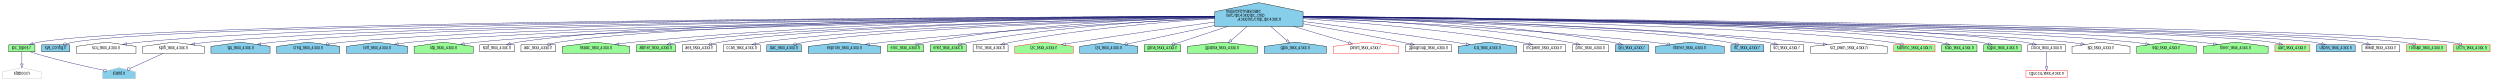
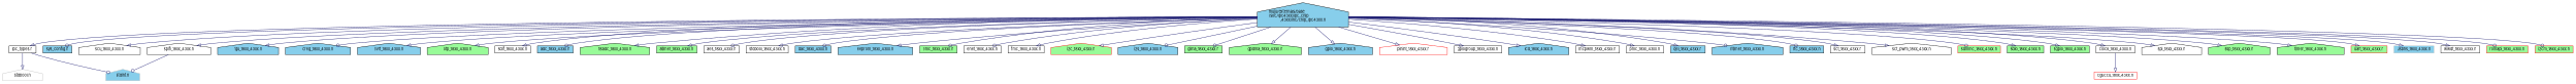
  digraph {
    fontname=Inter
    node [color=black fillcolor=palegreen fontname=Inter fontsize=10 shape=box style=filled]
    edge [arrowhead=onormal color=midnightblue fontname=Inter fontsize=10 labelfontname=Helvetica labelfontsize=10 style=solid]
    n1 [fillcolor=skyblue fontcolor=black height=0.2 label="muju/externals/base\l/soc/lpc43xx/lpc_chip\l_43xx/inc/chip_lpc43xx.h" shape=house width=0.4]
-   n2 [height=0.2 label="lpc_types.h" width=0.4]
+   n2 [fillcolor=white height=0.2 label="lpc_types.h" width=0.4]
    n3 [fillcolor=skyblue height=0.2 label="sys_config.h" width=0.4]
    n4 [fillcolor=white height=0.2 label="scu_18xx_43xx.h" shape=house width=0.4]
    n5 [fillcolor=white height=0.2 label="clock_18xx_43xx.h" width=0.4]
    n6 [fillcolor=skyblue height=0.2 label="rgu_18xx_43xx.h" shape=house width=0.4]
    n7 [fillcolor=skyblue height=0.2 label="creg_18xx_43xx.h" shape=house width=0.4]
    n8 [fillcolor=skyblue height=0.2 label="evrt_18xx_43xx.h" shape=house width=0.4]
    n9 [height=0.2 label="otp_18xx_43xx.h" shape=house width=0.4]
    n10 [fillcolor=white height=0.2 label="sdif_18xx_43xx.h" width=0.4]
-   n11 [fillcolor=white height=0.2 label="adc_18xx_43xx.h" width=0.4]
+   n11 [fillcolor=skyblue height=0.2 label="adc_18xx_43xx.h" width=0.4]
    n12 [height=0.2 label="hsadc_18xx_43xx.h" shape=house width=0.4]
    n13 [height=0.2 label="atimer_18xx_43xx.h" width=0.4]
    n14 [fillcolor=white height=0.2 label="aes_18xx_43xx.h" width=0.4]
-   n15 [fillcolor=white height=0.2 label="ccan_18xx_43xx.h" width=0.4]
+   n15 [fillcolor=white height=0.2 label="stdbool_18xx_43xx.h" width=0.4]
    n16 [fillcolor=skyblue height=0.2 label="dac_18xx_43xx.h" width=0.4]
    n17 [fillcolor=skyblue height=0.2 label="eeprom_18xx_43xx.h" shape=house width=0.4]
    n18 [height=0.2 label="emc_18xx_43xx.h" width=0.4]
-   n19 [height=0.2 label="enet_18xx_43xx.h" width=0.4]
+   n19 [fillcolor=white height=0.2 label="enet_18xx_43xx.h" width=0.4]
    n20 [fillcolor=white height=0.2 label="fmc_18xx_43xx.h" width=0.4]
    n21 [color=red height=0.2 label="i2c_18xx_43xx.h" shape=house width=0.4]
    n22 [fillcolor=skyblue height=0.2 label="i2s_18xx_43xx.h" shape=house width=0.4]
    n23 [height=0.2 label="gima_18xx_43xx.h" width=0.4]
    n24 [height=0.2 label="gpdma_18xx_43xx.h" shape=house width=0.4]
    n25 [fillcolor=skyblue height=0.2 label="gpio_18xx_43xx.h" shape=house width=0.4]
    n26 [color=red fillcolor=white height=0.2 label="pinint_18xx_43xx.h" shape=house width=0.4]
    n27 [fillcolor=white height=0.2 label="gpiogroup_18xx_43xx.h" width=0.4]
    n28 [fillcolor=skyblue height=0.2 label="lcd_18xx_43xx.h" shape=house width=0.4]
    n29 [fillcolor=white height=0.2 label="mcpwm_18xx_43xx.h" width=0.4]
    n30 [fillcolor=white height=0.2 label="pmc_18xx_43xx.h" width=0.4]
    n31 [fillcolor=skyblue height=0.2 label="qei_18xx_43xx.h" width=0.4]
    n32 [fillcolor=skyblue height=0.2 label="ritimer_18xx_43xx.h" shape=house width=0.4]
    n33 [fillcolor=skyblue height=0.2 label="rtc_18xx_43xx.h" width=0.4]
    n34 [fillcolor=white height=0.2 label="sct_18xx_43xx.h" width=0.4]
    n35 [fillcolor=white height=0.2 label="sct_pwm_18xx_43xx.h" shape=house width=0.4]
    n36 [color=red height=0.2 label="sdmmc_18xx_43xx.h" width=0.4]
    n37 [height=0.2 label="sdio_18xx_43xx.h" width=0.4]
    n38 [height=0.2 label="sgpio_18xx_43xx.h" width=0.4]
    n39 [fillcolor=white height=0.2 label="spifi_18xx_43xx.h" shape=house width=0.4]
    n40 [fillcolor=white height=0.2 label="spi_18xx_43xx.h" shape=house width=0.4]
    n41 [height=0.2 label="ssp_18xx_43xx.h" shape=house width=0.4]
    n42 [height=0.2 label="timer_18xx_43xx.h" shape=house width=0.4]
    n43 [color=red height=0.2 label="uart_18xx_43xx.h" width=0.4]
-   n44 [fillcolor=skyblue height=0.2 label="usbhs_18xx_43xx.h" width=0.4]
+   n44 [color=grey75 fillcolor=skyblue height=0.2 label="usbhs_18xx_43xx.h" width=0.4]
    n45 [fillcolor=white height=0.2 label="wwdt_18xx_43xx.h" width=0.4]
    n46 [color=red height=0.2 label="romapi_18xx_43xx.h" width=0.4]
    n47 [color=red height=0.2 label="i2cm_18xx_43xx.h" width=0.4]
    n48 [color=grey75 fillcolor=skyblue height=0.2 label="stdint.h" shape=house width=0.4]
    n49 [color=grey75 fillcolor=white height=0.2 label="stdbool.h" shape=house width=0.4]
    n50 [color=red fillcolor=white height=0.2 label="cguccu_18xx_43xx.h" width=0.4]
    n1 -> n2
    n1 -> n3 [arrowhead=odot]
    n1 -> n4
    n1 -> n5
    n1 -> n6
    n1 -> n7 [arrowhead=odot]
    n1 -> n8
    n1 -> n9
    n1 -> n10
    n1 -> n11 [arrowhead=odot]
    n1 -> n12
    n1 -> n13
    n1 -> n14 [arrowhead=odot]
    n1 -> n15
    n1 -> n16 [arrowhead=odot]
    n1 -> n17
    n1 -> n18 [arrowhead=odot]
    n1 -> n19 [arrowhead=odot]
    n1 -> n20
    n1 -> n21
    n1 -> n22 [arrowhead=odot]
    n1 -> n23 [arrowhead=odot]
    n1 -> n24
    n1 -> n25
    n1 -> n26
    n1 -> n27
    n1 -> n28
    n1 -> n29
    n1 -> n30
    n1 -> n31
    n1 -> n32 [arrowhead=odot]
    n1 -> n33 [arrowhead=odot]
    n1 -> n34
    n1 -> n35
    n1 -> n36 [arrowhead=odot]
    n1 -> n37
    n1 -> n38
    n1 -> n39
    n1 -> n40
    n1 -> n41
    n1 -> n42
    n1 -> n43
    n1 -> n44
    n1 -> n45
    n1 -> n46 [arrowhead=odot]
    n1 -> n47 [arrowhead=odot]
    n2 -> n48 [arrowhead=odot]
    n2 -> n49
    n5 -> n50
    n39 -> n48 [arrowhead=odot]
  }
